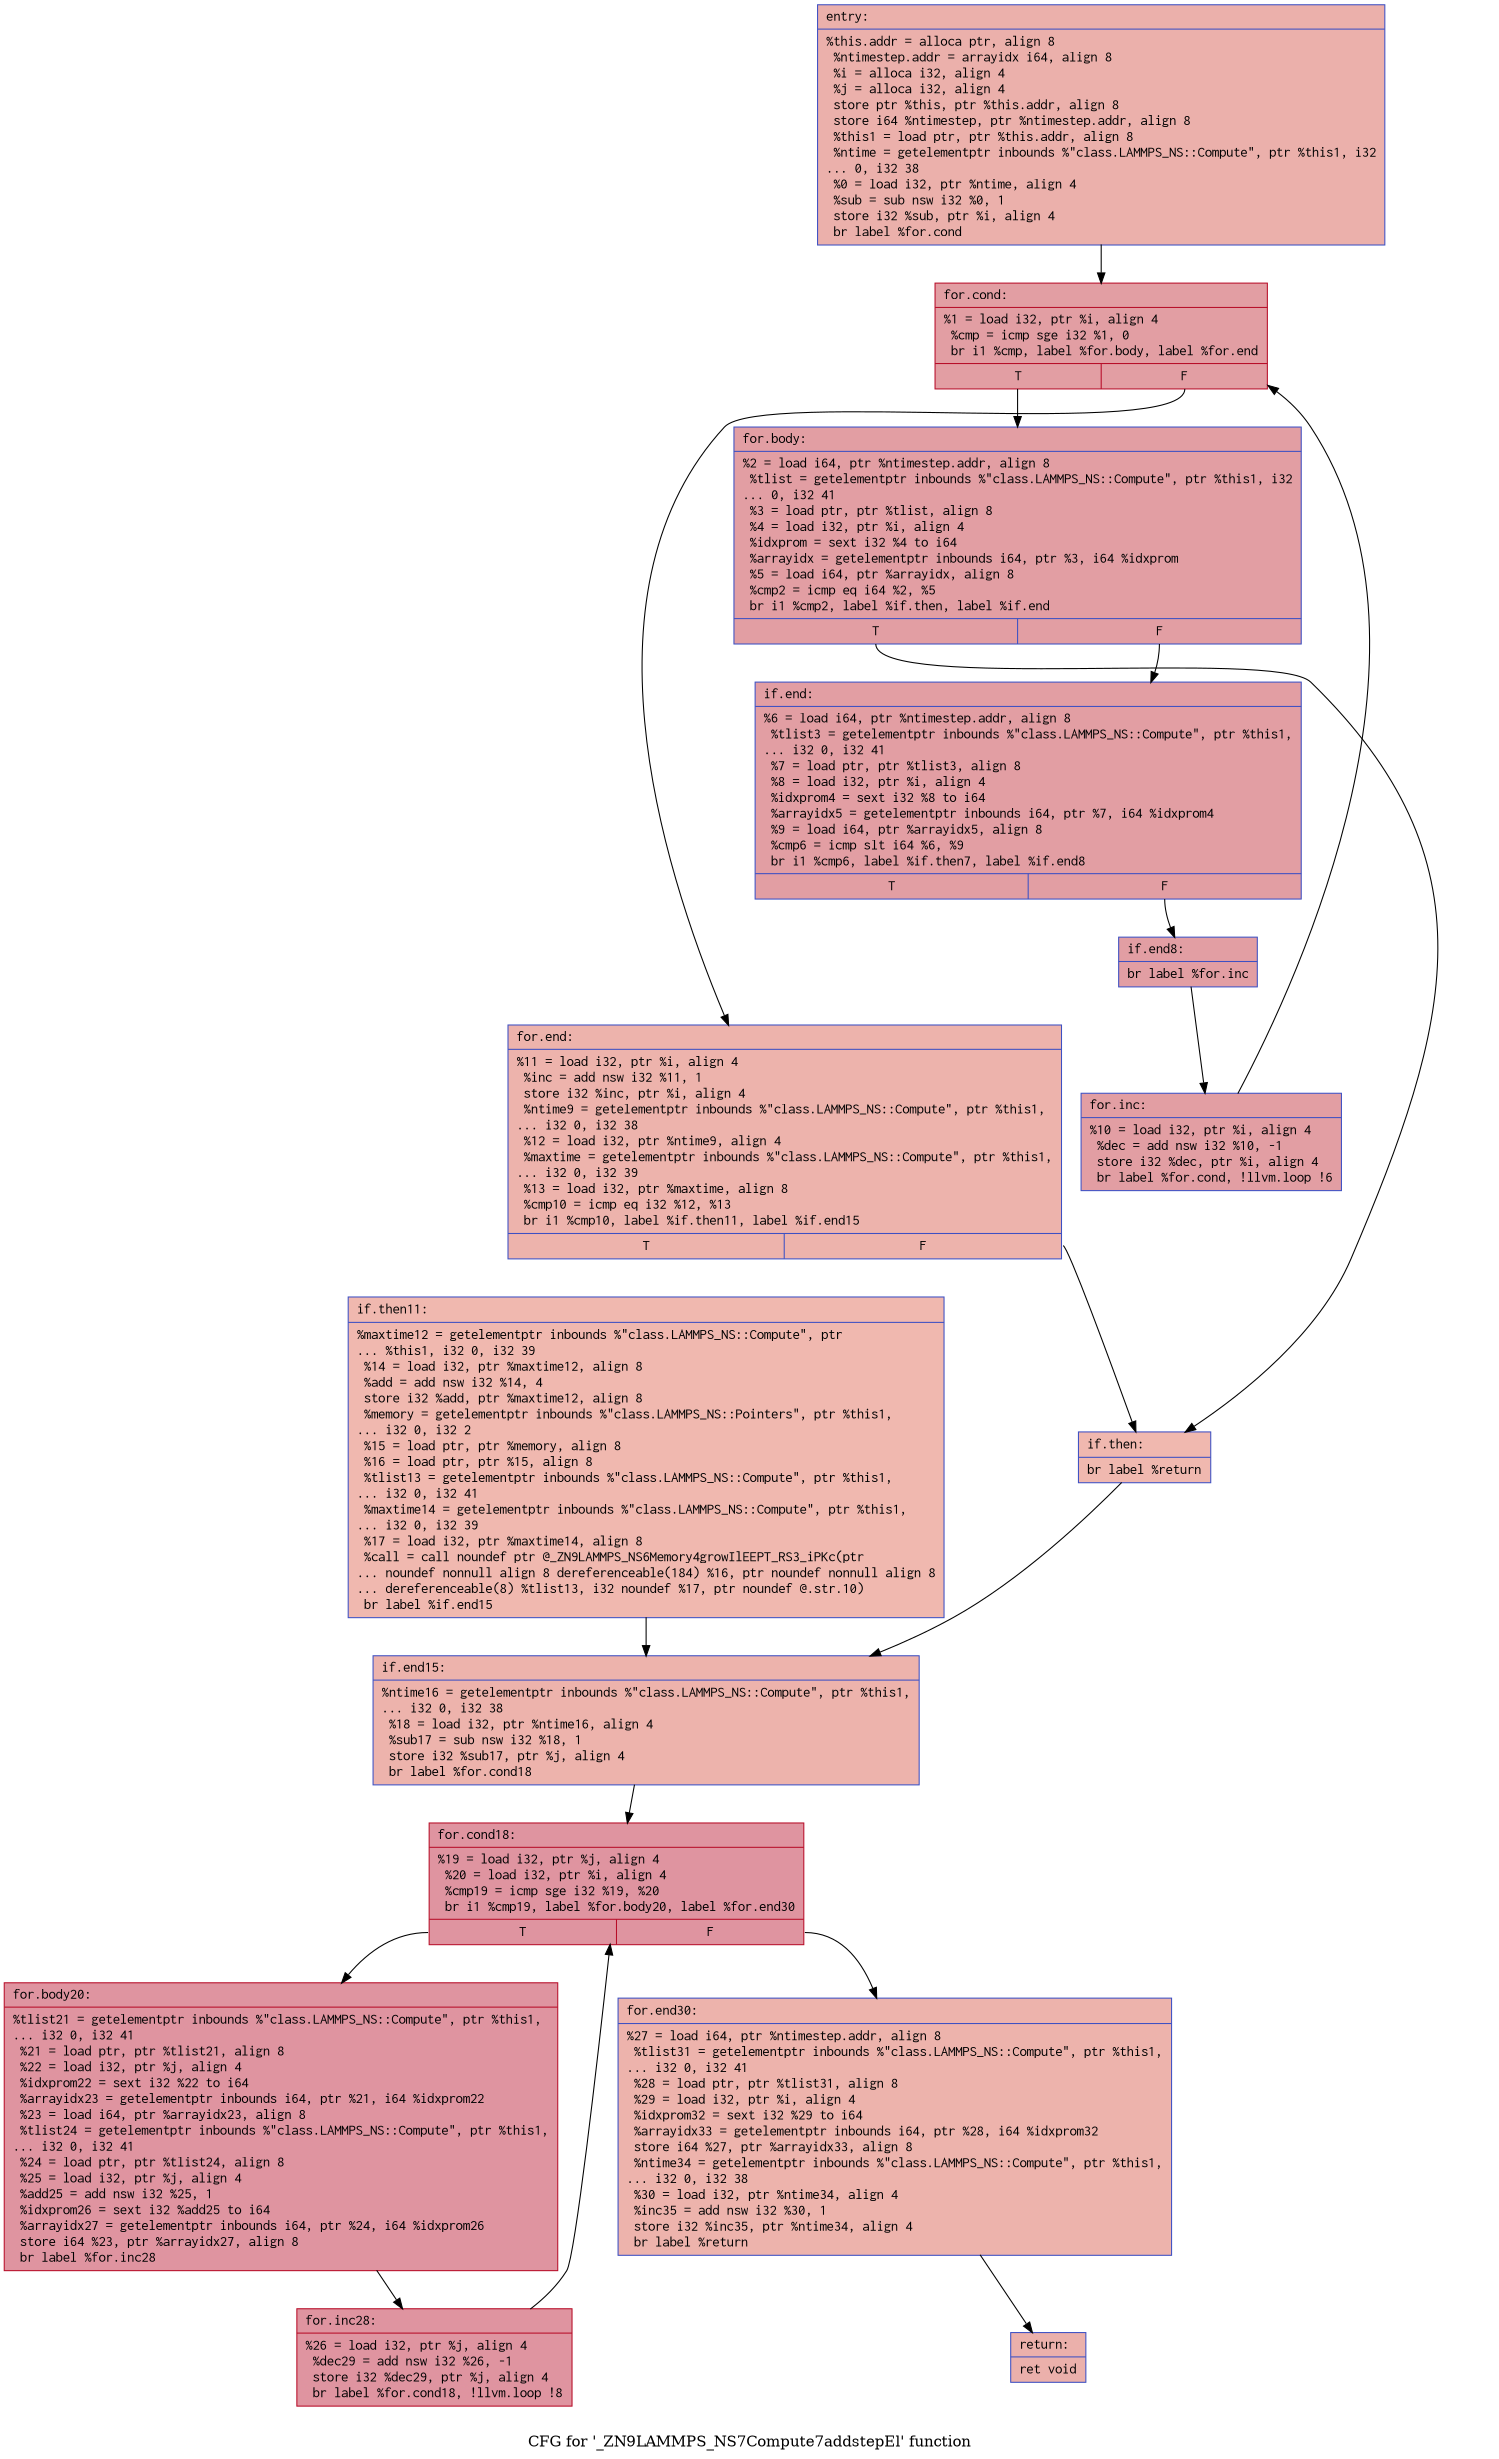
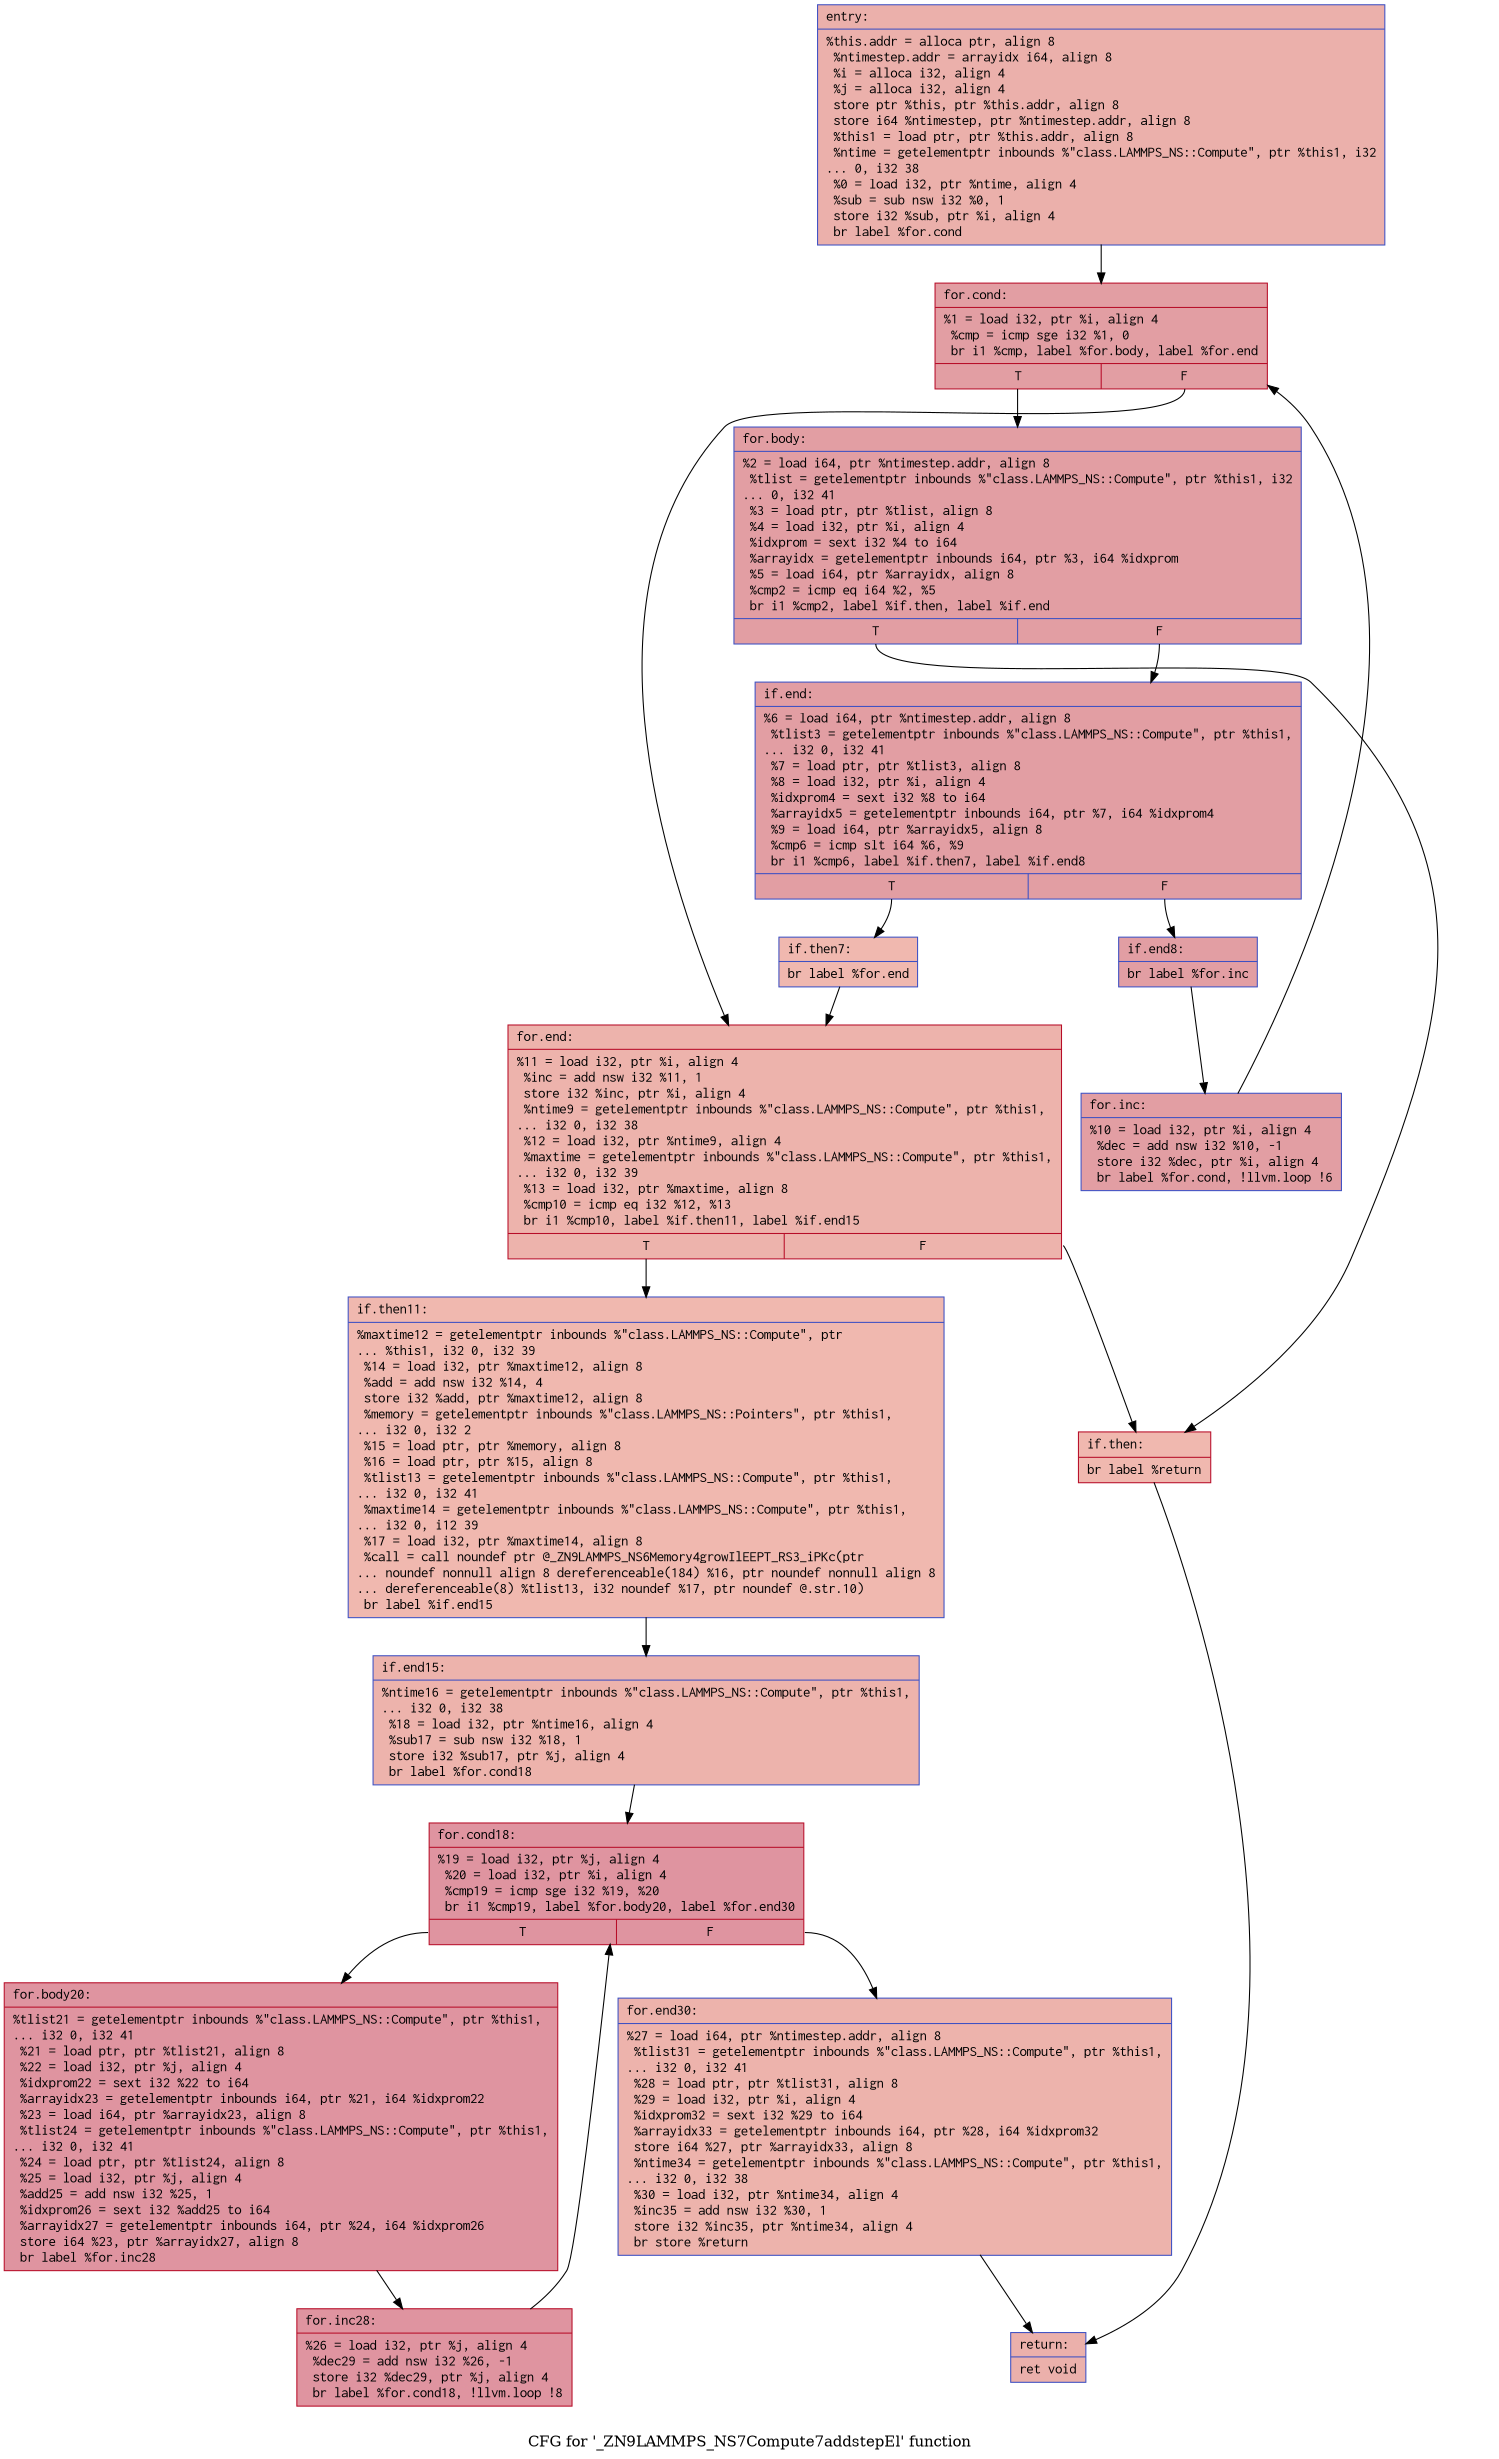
  digraph {
    label="CFG for '_ZN9LAMMPS_NS7Compute7addstepEl' function"
    node [color="#3d50c3ff" fillcolor="#be242e70" fontname=Courier shape=record style=filled]
    n1 [fillcolor="#d24b4070" label="{entry:\l|  %this.addr = alloca ptr, align 8\l  %ntimestep.addr = arrayidx i64, align 8\l  %i = alloca i32, align 4\l  %j = alloca i32, align 4\l  store ptr %this, ptr %this.addr, align 8\l  store i64 %ntimestep, ptr %ntimestep.addr, align 8\l  %this1 = load ptr, ptr %this.addr, align 8\l  %ntime = getelementptr inbounds %\"class.LAMMPS_NS::Compute\", ptr %this1, i32\l... 0, i32 38\l  %0 = load i32, ptr %ntime, align 4\l  %sub = sub nsw i32 %0, 1\l  store i32 %sub, ptr %i, align 4\l  br label %for.cond\l}"]
    n2 [color="#b70d28ff" label="{for.cond:\l|  %1 = load i32, ptr %i, align 4\l  %cmp = icmp sge i32 %1, 0\l  br i1 %cmp, label %for.body, label %for.end\l|{<s0>T|<s1>F}}"]
    n3 [label="{for.body:\l|  %2 = load i64, ptr %ntimestep.addr, align 8\l  %tlist = getelementptr inbounds %\"class.LAMMPS_NS::Compute\", ptr %this1, i32\l... 0, i32 41\l  %3 = load ptr, ptr %tlist, align 8\l  %4 = load i32, ptr %i, align 4\l  %idxprom = sext i32 %4 to i64\l  %arrayidx = getelementptr inbounds i64, ptr %3, i64 %idxprom\l  %5 = load i64, ptr %arrayidx, align 8\l  %cmp2 = icmp eq i64 %2, %5\l  br i1 %cmp2, label %if.then, label %if.end\l|{<s0>T|<s1>F}}"]
-   n4 [fillcolor="#d6524470" label="{for.end:\l|  %11 = load i32, ptr %i, align 4\l  %inc = add nsw i32 %11, 1\l  store i32 %inc, ptr %i, align 4\l  %ntime9 = getelementptr inbounds %\"class.LAMMPS_NS::Compute\", ptr %this1,\l... i32 0, i32 38\l  %12 = load i32, ptr %ntime9, align 4\l  %maxtime = getelementptr inbounds %\"class.LAMMPS_NS::Compute\", ptr %this1,\l... i32 0, i32 39\l  %13 = load i32, ptr %maxtime, align 8\l  %cmp10 = icmp eq i32 %12, %13\l  br i1 %cmp10, label %if.then11, label %if.end15\l|{<s0>T|<s1>F}}"]
-   n5 [fillcolor="#dc5d4a70" label="{if.then:\l|  br label %return\l}"]
+   n4 [color="#b70d28ff" fillcolor="#d6524470" label="{for.end:\l|  %11 = load i32, ptr %i, align 4\l  %inc = add nsw i32 %11, 1\l  store i32 %inc, ptr %i, align 4\l  %ntime9 = getelementptr inbounds %\"class.LAMMPS_NS::Compute\", ptr %this1,\l... i32 0, i32 38\l  %12 = load i32, ptr %ntime9, align 4\l  %maxtime = getelementptr inbounds %\"class.LAMMPS_NS::Compute\", ptr %this1,\l... i32 0, i32 39\l  %13 = load i32, ptr %maxtime, align 8\l  %cmp10 = icmp eq i32 %12, %13\l  br i1 %cmp10, label %if.then11, label %if.end15\l|{<s0>T|<s1>F}}"]
+   n5 [color="#b70d28ff" fillcolor="#dc5d4a70" label="{if.then:\l|  br label %return\l}"]
    n6 [label="{if.end:\l|  %6 = load i64, ptr %ntimestep.addr, align 8\l  %tlist3 = getelementptr inbounds %\"class.LAMMPS_NS::Compute\", ptr %this1,\l... i32 0, i32 41\l  %7 = load ptr, ptr %tlist3, align 8\l  %8 = load i32, ptr %i, align 4\l  %idxprom4 = sext i32 %8 to i64\l  %arrayidx5 = getelementptr inbounds i64, ptr %7, i64 %idxprom4\l  %9 = load i64, ptr %arrayidx5, align 8\l  %cmp6 = icmp slt i64 %6, %9\l  br i1 %cmp6, label %if.then7, label %if.end8\l|{<s0>T|<s1>F}}"]
-   n7 [fillcolor="#dc5d4a70" label="{if.then11:\l|  %maxtime12 = getelementptr inbounds %\"class.LAMMPS_NS::Compute\", ptr\l... %this1, i32 0, i32 39\l  %14 = load i32, ptr %maxtime12, align 8\l  %add = add nsw i32 %14, 4\l  store i32 %add, ptr %maxtime12, align 8\l  %memory = getelementptr inbounds %\"class.LAMMPS_NS::Pointers\", ptr %this1,\l... i32 0, i32 2\l  %15 = load ptr, ptr %memory, align 8\l  %16 = load ptr, ptr %15, align 8\l  %tlist13 = getelementptr inbounds %\"class.LAMMPS_NS::Compute\", ptr %this1,\l... i32 0, i32 41\l  %maxtime14 = getelementptr inbounds %\"class.LAMMPS_NS::Compute\", ptr %this1,\l... i32 0, i32 39\l  %17 = load i32, ptr %maxtime14, align 8\l  %call = call noundef ptr @_ZN9LAMMPS_NS6Memory4growIlEEPT_RS3_iPKc(ptr\l... noundef nonnull align 8 dereferenceable(184) %16, ptr noundef nonnull align 8\l... dereferenceable(8) %tlist13, i32 noundef %17, ptr noundef @.str.10)\l  br label %if.end15\l}"]
+   n7 [fillcolor="#dc5d4a70" label="{if.then11:\l|  %maxtime12 = getelementptr inbounds %\"class.LAMMPS_NS::Compute\", ptr\l... %this1, i32 0, i32 39\l  %14 = load i32, ptr %maxtime12, align 8\l  %add = add nsw i32 %14, 4\l  store i32 %add, ptr %maxtime12, align 8\l  %memory = getelementptr inbounds %\"class.LAMMPS_NS::Pointers\", ptr %this1,\l... i32 0, i32 2\l  %15 = load ptr, ptr %memory, align 8\l  %16 = load ptr, ptr %15, align 8\l  %tlist13 = getelementptr inbounds %\"class.LAMMPS_NS::Compute\", ptr %this1,\l... i32 0, i32 41\l  %maxtime14 = getelementptr inbounds %\"class.LAMMPS_NS::Compute\", ptr %this1,\l... i32 0, i12 39\l  %17 = load i32, ptr %maxtime14, align 8\l  %call = call noundef ptr @_ZN9LAMMPS_NS6Memory4growIlEEPT_RS3_iPKc(ptr\l... noundef nonnull align 8 dereferenceable(184) %16, ptr noundef nonnull align 8\l... dereferenceable(8) %tlist13, i32 noundef %17, ptr noundef @.str.10)\l  br label %if.end15\l}"]
    n8 [fillcolor="#d24b4070" label="{return:\l|  ret void\l}"]
+   n9 [fillcolor="#dc5d4a70" label="{if.then7:\l|  br label %for.end\l}"]
    n10 [label="{if.end8:\l|  br label %for.inc\l}"]
    n11 [fillcolor="#d6524470" label="{if.end15:\l|  %ntime16 = getelementptr inbounds %\"class.LAMMPS_NS::Compute\", ptr %this1,\l... i32 0, i32 38\l  %18 = load i32, ptr %ntime16, align 4\l  %sub17 = sub nsw i32 %18, 1\l  store i32 %sub17, ptr %j, align 4\l  br label %for.cond18\l}"]
    n12 [color="#b70d28ff" fillcolor="#b70d2870" label="{for.cond18:\l|  %19 = load i32, ptr %j, align 4\l  %20 = load i32, ptr %i, align 4\l  %cmp19 = icmp sge i32 %19, %20\l  br i1 %cmp19, label %for.body20, label %for.end30\l|{<s0>T|<s1>F}}"]
    n13 [label="{for.inc:\l|  %10 = load i32, ptr %i, align 4\l  %dec = add nsw i32 %10, -1\l  store i32 %dec, ptr %i, align 4\l  br label %for.cond, !llvm.loop !6\l}"]
    n14 [color="#b70d28ff" fillcolor="#b70d2870" label="{for.body20:\l|  %tlist21 = getelementptr inbounds %\"class.LAMMPS_NS::Compute\", ptr %this1,\l... i32 0, i32 41\l  %21 = load ptr, ptr %tlist21, align 8\l  %22 = load i32, ptr %j, align 4\l  %idxprom22 = sext i32 %22 to i64\l  %arrayidx23 = getelementptr inbounds i64, ptr %21, i64 %idxprom22\l  %23 = load i64, ptr %arrayidx23, align 8\l  %tlist24 = getelementptr inbounds %\"class.LAMMPS_NS::Compute\", ptr %this1,\l... i32 0, i32 41\l  %24 = load ptr, ptr %tlist24, align 8\l  %25 = load i32, ptr %j, align 4\l  %add25 = add nsw i32 %25, 1\l  %idxprom26 = sext i32 %add25 to i64\l  %arrayidx27 = getelementptr inbounds i64, ptr %24, i64 %idxprom26\l  store i64 %23, ptr %arrayidx27, align 8\l  br label %for.inc28\l}"]
-   n15 [fillcolor="#d6524470" label="{for.end30:\l|  %27 = load i64, ptr %ntimestep.addr, align 8\l  %tlist31 = getelementptr inbounds %\"class.LAMMPS_NS::Compute\", ptr %this1,\l... i32 0, i32 41\l  %28 = load ptr, ptr %tlist31, align 8\l  %29 = load i32, ptr %i, align 4\l  %idxprom32 = sext i32 %29 to i64\l  %arrayidx33 = getelementptr inbounds i64, ptr %28, i64 %idxprom32\l  store i64 %27, ptr %arrayidx33, align 8\l  %ntime34 = getelementptr inbounds %\"class.LAMMPS_NS::Compute\", ptr %this1,\l... i32 0, i32 38\l  %30 = load i32, ptr %ntime34, align 4\l  %inc35 = add nsw i32 %30, 1\l  store i32 %inc35, ptr %ntime34, align 4\l  br label %return\l}"]
+   n15 [fillcolor="#d6524470" label="{for.end30:\l|  %27 = load i64, ptr %ntimestep.addr, align 8\l  %tlist31 = getelementptr inbounds %\"class.LAMMPS_NS::Compute\", ptr %this1,\l... i32 0, i32 41\l  %28 = load ptr, ptr %tlist31, align 8\l  %29 = load i32, ptr %i, align 4\l  %idxprom32 = sext i32 %29 to i64\l  %arrayidx33 = getelementptr inbounds i64, ptr %28, i64 %idxprom32\l  store i64 %27, ptr %arrayidx33, align 8\l  %ntime34 = getelementptr inbounds %\"class.LAMMPS_NS::Compute\", ptr %this1,\l... i32 0, i32 38\l  %30 = load i32, ptr %ntime34, align 4\l  %inc35 = add nsw i32 %30, 1\l  store i32 %inc35, ptr %ntime34, align 4\l  br store %return\l}"]
    n16 [color="#b70d28ff" fillcolor="#b70d2870" label="{for.inc28:\l|  %26 = load i32, ptr %j, align 4\l  %dec29 = add nsw i32 %26, -1\l  store i32 %dec29, ptr %j, align 4\l  br label %for.cond18, !llvm.loop !8\l}"]
    n1 -> n2
    n2 -> n3 [tailport=s0]
    n2 -> n4 [tailport=s1]
    n3 -> n5 [tailport=s0]
    n3 -> n6 [tailport=s1]
    n4 -> n5 [tailport=s1]
-   n5 -> n11
+   n4 -> n7 [tailport=s0]
+   n5 -> n8
+   n6 -> n9 [tailport=s0]
    n6 -> n10 [tailport=s1]
    n7 -> n11
+   n9 -> n4
    n10 -> n13
    n11 -> n12
    n12 -> n14 [tailport=s0]
    n12 -> n15 [tailport=s1]
    n13 -> n2
    n14 -> n16
    n15 -> n8
    n16 -> n12
  }
